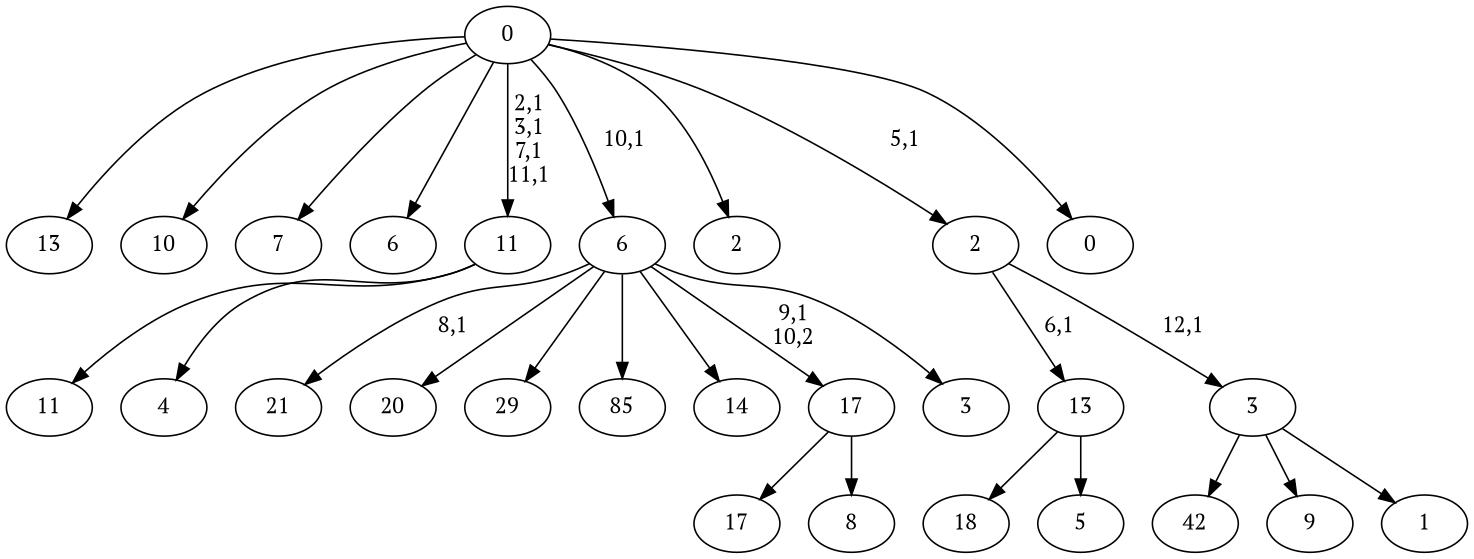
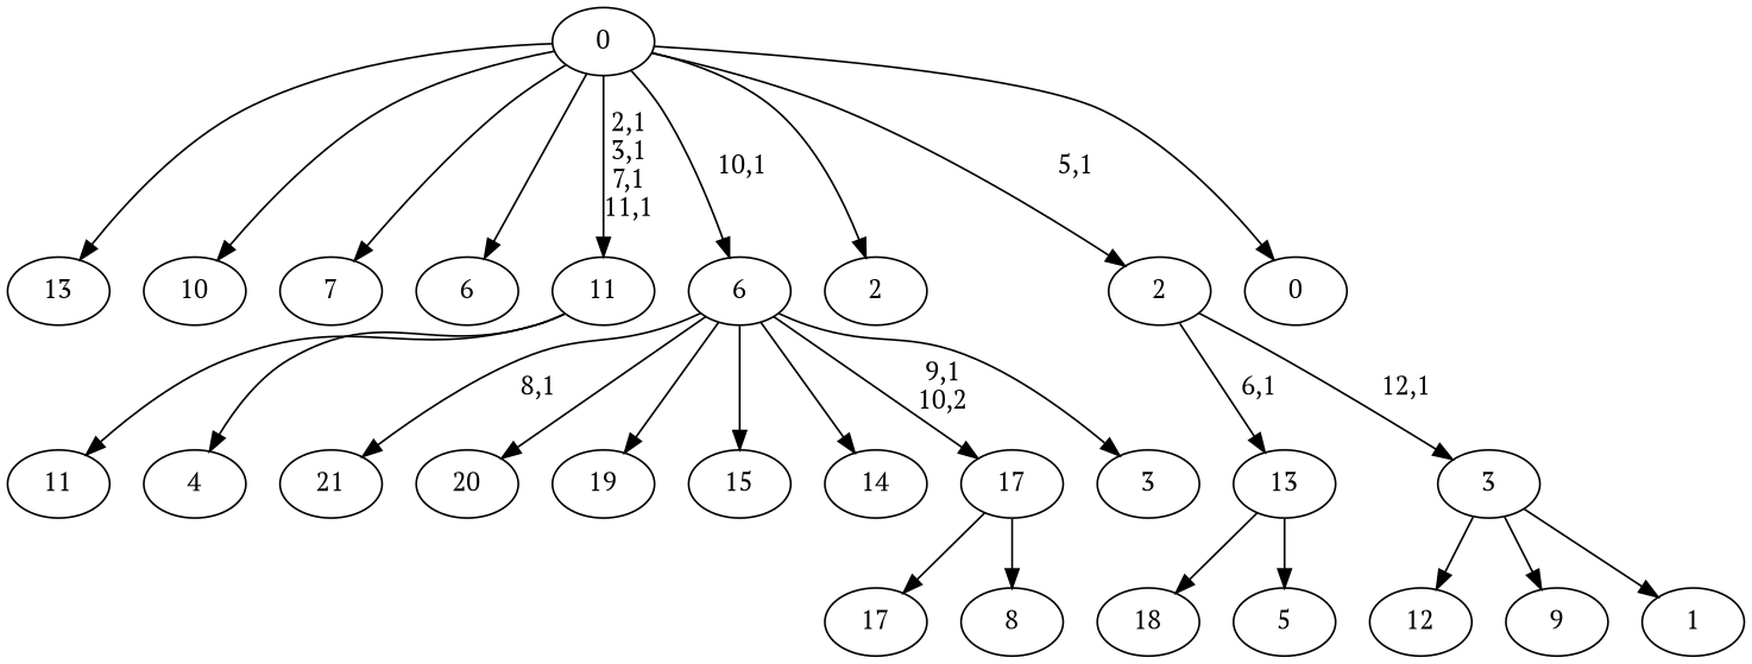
  digraph {
    fontname="PT Serif"
    node [fontname="PT Serif"]
    edge [fontname="PT Serif"]
    n1 [label=21]
    n2 [label=20]
-   n3 [label=29]
+   n3 [label=19]
    n4 [label=18]
    n5 [label=17]
-   n6 [label=85]
+   n6 [label=15]
    n7 [label=14]
    n8 [label=13]
-   n9 [label=42]
+   n9 [label=12]
    n10 [label=11]
    n11 [label=10]
    n12 [label=9]
    n13 [label=8]
    17
    n15 [label=7]
    n16 [label=6]
    n17 [label=5]
    13
    n19 [label=4]
    11
    n21 [label=3]
    6
    n23 [label=2]
    n24 [label=1]
    3
    2
    n27 [label=0]
    0
    17 -> n5
    17 -> n13
    13 -> n4
    13 -> n17
    11 -> n10
    11 -> n19
    6 -> n1 [label="8,1"]
    6 -> n2
    6 -> n3
    6 -> n6
    6 -> n7
    6 -> 17 [label="9,1\n10,2"]
    6 -> n21
    3 -> n9
    3 -> n12
    3 -> n24
    2 -> 13 [label="6,1"]
    2 -> 3 [label="12,1"]
    0 -> n8
    0 -> n11
    0 -> n15
    0 -> n16
    0 -> 11 [label="2,1\n3,1\n7,1\n11,1"]
    0 -> 6 [label="10,1"]
    0 -> n23
    0 -> 2 [label="5,1"]
    0 -> n27
  }
